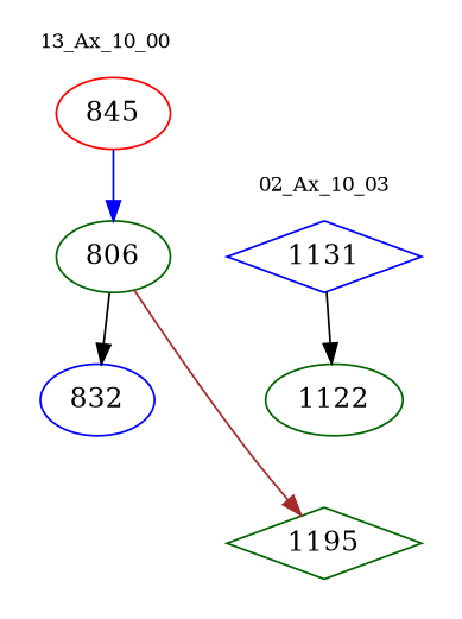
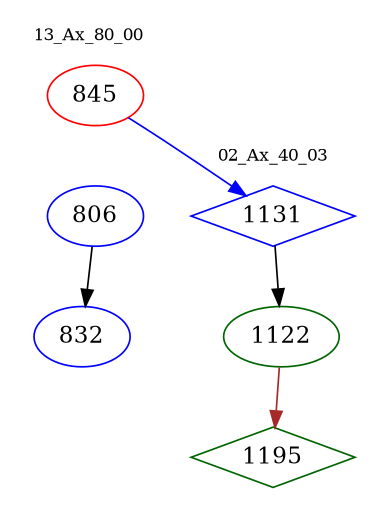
  digraph {
    node [color=blue shape=ellipse]
    edge [color=black]
    n1 [color=red label=845]
-   n2 [color=darkgreen label=806]
+   n2 [label=806]
    n3 [label=832]
    n4 [label=1131 shape=diamond]
    n5 [color=darkgreen label=1122]
    n6 [color=darkgreen label=1195 shape=diamond]
    subgraph cluster_1 {
      color=white
      fontsize=10
-     label="13_Ax_10_00"
+     label="13_Ax_80_00"
      n1
      n2
      n3
    }
    subgraph cluster_2 {
      color=white
      fontsize=10
-     label="02_Ax_10_03"
+     label="02_Ax_40_03"
      n4
      n5
      n6
    }
-   n1 -> n2 [color=blue]
+   n1 -> n4 [color=blue]
    n2 -> n3
    n4 -> n5
-   n2 -> n6 [color=brown]
+   n5 -> n6 [color=brown]
  }
